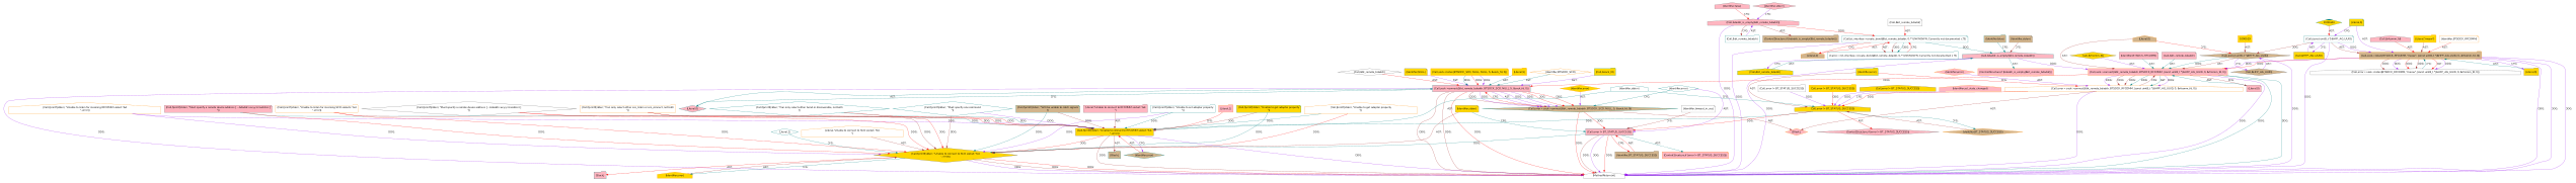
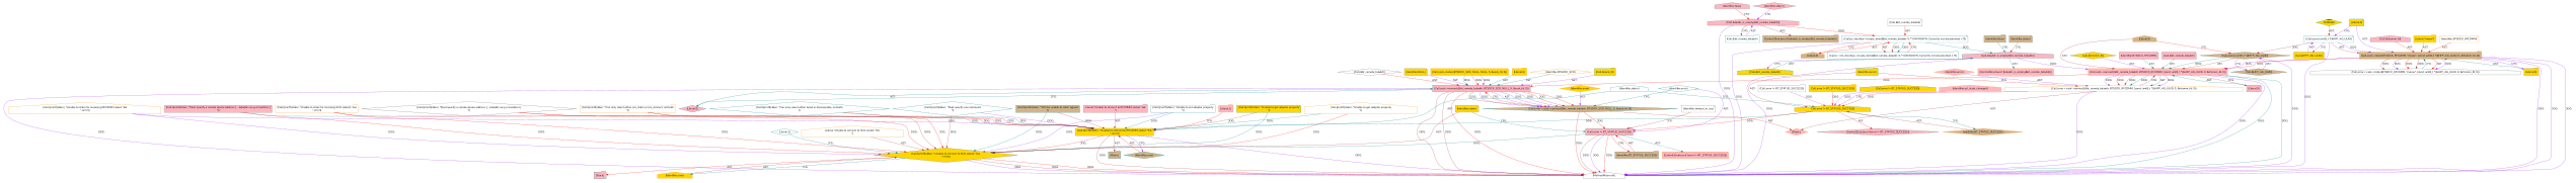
  digraph {
    fontname=Nunito
    node [color=gray40 fillcolor=white fontname=Nunito shape=folder style=filled]
    edge [color=purple fontname=Nunito]
    n1 [color=darkorange fillcolor=lightpink label="(Call,sock->connect(&bt_remote_bdaddr, BTSOCK_RFCOMM, (const uint8_t *)&HFP_AG_UUID, 0, &rfcomm_fd, 0))"]
    n2 [color=darkorange label="(Call,error = sock->connect(&bt_remote_bdaddr, BTSOCK_RFCOMM, (const uint8_t *)&HFP_AG_UUID, 0, &rfcomm_fd, 0))" shape=house]
    n3 [color=teal fillcolor=lightpink label="(Call,sock->connect(&bt_remote_bdaddr, BTSOCK_SCO, NULL, 5, &sock_fd, 0))" shape=note]
    n4 [fillcolor=lightpink label="(Literal,0)" shape=note]
    n5 [label="(MethodReturn,int)" shape=house]
    n6 [fillcolor=gold label="(Call,error != BT_STATUS_SUCCESS)" shape=house]
    n7 [color=darkorange fillcolor=lightpink label="(Block,)" shape=diamond]
    n8 [color=teal fillcolor=tan label="(Call,error = sock->connect(&bt_remote_bdaddr, BTSOCK_SCO, NULL, 5, &sock_fd, 0))" shape=diamond]
    n9 [color=teal fillcolor=lightpink label="(Literal,0)" shape=diamond]
    n10 [color=teal fillcolor=lightpink label="(Call,bdaddr_is_empty(&bt_remote_bdaddr))" shape=house]
    n11 [color=darkorange fillcolor=lightpink label="(ControlStructure,if (bdaddr_is_empty(&bt_remote_bdaddr)))" shape=note]
    n12 [color=teal fillcolor=gold label="(Call,&bt_remote_bdaddr)" shape=house]
    n13 [color=teal label="(Call,bt_interface->create_bond(&bt_remote_bdaddr, 0 /* UNKNOWN; Currently not documented :( */))" shape=note]
    n14 [color=darkorange fillcolor=tan label="(Literal,0)" shape=house]
    n15 [color=teal label="(Call,rc = bt_interface->create_bond(&bt_remote_bdaddr, 0 /* UNKNOWN; Currently not documented :( */))"]
    n16 [fillcolor=lightpink label="(Call,bdaddr_is_empty(&bt_remote_bdaddr))" shape=house]
    n17 [fillcolor=tan label="(ControlStructure,if (bdaddr_is_empty(&bt_remote_bdaddr)))"]
    n18 [color=teal label="(Call,&bt_remote_bdaddr)"]
    n19 [color=darkorange fillcolor=tan label="(Call,sock->listen(BTSOCK_RFCOMM, \"meow\", (const uint8_t *)&HFP_AG_UUID, 0, &rfcomm_fd, 0))"]
    n20 [label="(Call,error = sock->listen(BTSOCK_RFCOMM, \"meow\", (const uint8_t *)&HFP_AG_UUID, 0, &rfcomm_fd, 0))" shape=house]
    n21 [fillcolor=gold label="(Literal,0)"]
    n22 [color=teal label="(Call,(const uint8_t *)&HFP_AG_UUID)" shape=note]
    n23 [fillcolor=tan label="(Call,(const uint8_t *)&HFP_AG_UUID)" shape=diamond]
    n24 [fillcolor=gold label="(Call,&HFP_AG_UUID)" shape=note]
    n25 [fillcolor=tan label="(Call,&HFP_AG_UUID)" shape=diamond]
    n26 [fillcolor=gold label="(Call,fprintf(stderr, \"Unable to connect to RFCOMM socket: %d.\n\", error))" shape=note]
    n27 [color=teal fillcolor=lightpink label="(Call,error != BT_STATUS_SUCCESS)"]
    n28 [color=darkorange fillcolor=tan label="(Identifier,BT_STATUS_SUCCESS)" shape=diamond]
    n29 [fillcolor=lightpink label="(ControlStructure,if (error != BT_STATUS_SUCCESS))" shape=diamond]
    n30 [fillcolor=gold label="(Call,fprintf(stderr, \"Unable to connect to SCO socket: %d.\n\", error))" shape=diamond]
    n31 [color=teal fillcolor=tan label="(Block,)"]
    n32 [color=teal fillcolor=tan label="(Identifier,error)" shape=diamond]
    n33 [color=darkorange fillcolor=lightpink label="(ControlStructure,if (error != BT_STATUS_SUCCESS))" shape=note]
    n34 [fillcolor=tan label="(Identifier,BT_STATUS_SUCCESS)"]
    n35 [color=teal fillcolor=lightpink label="(Block,)"]
    n36 [color=darkorange fillcolor=gold label="(Identifier,error)" shape=house]
    n37 [color=teal label="(Call,fprintf(stderr, \"Must specify one command\n\"))" shape=diamond]
    n38 [fillcolor=lightpink label="(Call,&rfcomm_fd)" shape=house]
    n39 [color=darkorange fillcolor=gold label="(Literal,\"meow\")"]
    n40 [color=darkorange fillcolor=lightpink label="(Literal,1)"]
    n41 [color=darkorange label="(Call,fprintf(stderr, \"Unable to get adapter property\n\"))" shape=house]
    n42 [color=teal fillcolor=gold label="(Identifier,error)"]
    n43 [fillcolor=lightpink label="(Identifier,false)" shape=house]
    n44 [label="(Call,&bt_remote_bdaddr)" shape=diamond]
    n45 [fillcolor=gold label="(Call,&rfcomm_fd)" shape=diamond]
    n46 [label="(Call,error != BT_STATUS_SUCCESS)"]
    n47 [fillcolor=gold label="(Identifier,NULL)" shape=note]
    n48 [color=darkorange label="(Call,fprintf(stderr, \"Unable to listen for incoming SCO sockets: %d\n\", error))"]
    n49 [color=darkorange fillcolor=gold label="(Call,error != BT_STATUS_SUCCESS)"]
    n50 [color=darkorange fillcolor=gold label="(Call,sock->listen(BTSOCK_SCO, NULL, NULL, 5, &sock_fd, 0))" shape=note]
    n51 [color=darkorange fillcolor=tan label="(Literal,0)" shape=house]
    n52 [label="(Call,&bt_remote_bdaddr)" shape=note]
    n53 [color=darkorange fillcolor=gold label="(Identifier,error)" shape=diamond]
    n54 [color=darkorange label="(Call,fprintf(stderr, \"Unable to listen for incoming RFCOMM socket: %d\n\", error))" shape=house]
    n55 [color=darkorange label="(Identifier,BTSOCK_RFCOMM)" shape=note]
    n56 [color=teal label="(Call,fprintf(stderr, \"Unable to set adapter property\n\"))"]
    n57 [color=darkorange fillcolor=lightpink label="(Identifier,error)" shape=diamond]
    n58 [color=teal fillcolor=tan label="(Identifier,false)"]
    n59 [fillcolor=lightpink label="(Call,&bt_remote_bdaddr)" shape=note]
    n60 [color=darkorange fillcolor=gold label="(Literal,5)"]
    n61 [fillcolor=gold label="(Call,error != BT_STATUS_SUCCESS)" shape=house]
    n62 [label="(Identifier,timeout_in_sec)" shape=note]
    n63 [label="(Call,fprintf(stderr, \"Must specify a remote device address [ --bdaddr=xx:yy:zz:aa:bb:cc ]\n\"))" shape=diamond]
    n64 [color=teal fillcolor=tan label="(Call,fprintf(stderr, \"Will be unable to catch signals\n\"))" shape=note]
    n65 [fillcolor=lightpink label="(Identifier,stderr)" shape=diamond]
    n66 [color=darkorange fillcolor=lightpink label="(Identifier,acl_state_changed)" shape=house]
    n67 [color=teal fillcolor=gold label="(Literal,0)" shape=note]
    n68 [color=teal label="(Call,fprintf(stderr, \"Can only select either bond or discoverable, not both\n\"))" shape=diamond]
    n69 [fillcolor=lightpink label="(Identifier,BTSOCK_RFCOMM)" shape=note]
    n70 [fillcolor=tan label="(Identifier,stderr)" shape=note]
    n71 [color=darkorange label="(Identifier,BTSOCK_SCO)" shape=diamond]
    n72 [color=darkorange label="(Call,fprintf(stderr, \"Can only select either sco_listen or sco_connect, not both\n\"))"]
    n73 [color=teal label="(Identifier,stderr)" shape=house]
    n74 [fillcolor=gold label="(Identifier,stderr)" shape=note]
    n75 [color=teal fillcolor=gold label="(Call,&sock_fd)"]
    n76 [color=teal label="(Identifier,error)" shape=diamond]
    n77 [color=teal label="(Literal,1)" shape=diamond]
    n78 [fillcolor=lightpink label="(Literal,\"Unable to connect to RFCOMM socket: %d.\n\")"]
    n79 [color=teal fillcolor=gold label="(Call,fprintf(stderr, \"Unable to get adapter property\n\"))" shape=note]
    n80 [fillcolor=lightpink label="(Call,fprintf(stderr, \"Must specify a remote device address [ --bdaddr=xx:yy:zz:aa:bb:cc ]\n\"))" shape=note]
    n81 [color=darkorange label="(Literal,\"Unable to connect to SCO socket: %d.\n\")" shape=house]
    1000444 [color=teal fillcolor=gold shape=diamond]
-   1000529 [color=darkorange fillcolor=gold]
    n1 -> n2 [color=teal label="AST: "]
    n1 -> n2 [label="DDG: "]
    n1 -> n2 [label="DDG: "]
    n1 -> n2 [color=brown label="DDG: "]
    n1 -> n2 [color=brown label="DDG: "]
    n1 -> n2 [color=teal label="DDG: "]
    n1 -> n3 [color=red label="DDG: "]
    n1 -> n4 [color=brown label="CFG: "]
    n1 -> n5 [label="DDG: "]
    n1 -> n5 [color=teal label="DDG: "]
    n1 -> n5 [color=teal label="DDG: "]
    n2 -> n1 [color=brown label="CFG: "]
    n2 -> n5 [label="DDG: "]
    n2 -> n6 [color=red label="DDG: "]
    n2 -> n7 [color=brown label="AST: "]
    n3 -> n5 [label="DDG: "]
    n3 -> n5 [color=brown label="DDG: "]
    n3 -> n5 [color=brown label="DDG: "]
    n3 -> n5 [color=red label="DDG: "]
    n3 -> n8 [label="AST: "]
    n3 -> n8 [label="DDG: "]
    n3 -> n8 [label="DDG: "]
    n3 -> n8 [color=red label="DDG: "]
    n3 -> n8 [color=red label="DDG: "]
    n3 -> n8 [color=brown label="DDG: "]
    n3 -> n8 [label="DDG: "]
    n3 -> n9 [color=teal label="CFG: "]
    n4 -> n1 [color=teal label="AST: "]
    n6 -> n26 [color=teal label="DDG: "]
    n6 -> n27 [color=red label="DDG: "]
    n6 -> n28 [color=teal label="CFG: "]
    n6 -> n29 [color=red label="AST: "]
    n8 -> n3 [color=red label="CFG: "]
    n8 -> n5 [color=red label="DDG: "]
    n8 -> n7 [color=brown label="AST: "]
    n8 -> n27 [color=red label="DDG: "]
    n9 -> n3 [color=teal label="AST: "]
    n10 -> n1 [label="DDG: "]
    n10 -> n5 [label="DDG: "]
    n10 -> n11 [color=teal label="AST: "]
    n10 -> n12 [label="CFG: "]
    n12 -> n10 [color=teal label="AST: "]
    n13 -> n5 [label="DDG: "]
    n13 -> n10 [color=teal label="DDG: "]
    n13 -> n14 [color=red label="CFG: "]
    n13 -> n15 [color=brown label="AST: "]
    n13 -> n15 [color=brown label="DDG: "]
    n13 -> n15 [color=teal label="DDG: "]
    n14 -> n13 [color=red label="AST: "]
    n15 -> n13 [color=red label="CFG: "]
    n16 -> n5 [label="DDG: "]
    n16 -> n13 [color=red label="DDG: "]
    n16 -> n17 [color=brown label="AST: "]
    n16 -> n18 [color=brown label="CFG: "]
    n18 -> n16 [label="AST: "]
    n19 -> n1 [color=red label="DDG: "]
    n19 -> n1 [label="DDG: "]
    n19 -> n5 [label="DDG: "]
    n19 -> n5 [label="DDG: "]
    n19 -> n5 [label="DDG: "]
    n19 -> n20 [color=red label="AST: "]
    n19 -> n20 [label="DDG: "]
    n19 -> n20 [color=brown label="DDG: "]
    n19 -> n20 [label="DDG: "]
    n19 -> n20 [color=red label="DDG: "]
    n19 -> n20 [color=brown label="DDG: "]
    n19 -> n21 [label="CFG: "]
    n20 -> n19 [color=teal label="CFG: "]
    n21 -> n19 [color=teal label="AST: "]
    n22 -> n5 [label="DDG: "]
    n22 -> n19 [color=brown label="AST: "]
    n22 -> n19 [label="DDG: "]
    n22 -> n23 [color=brown label="DDG: "]
    n22 -> n24 [label="CFG: "]
    n23 -> n1 [color=brown label="AST: "]
    n23 -> n1 [color=teal label="DDG: "]
    n23 -> n5 [label="DDG: "]
    n23 -> n25 [label="CFG: "]
    n24 -> n22 [label="AST: "]
    n25 -> n23 [label="AST: "]
    n26 -> n5 [label="DDG: "]
    n26 -> n5 [color=brown label="DDG: "]
    n26 -> n30 [color=red label="DDG: "]
    n26 -> n31 [color=brown label="AST: "]
    n26 -> n32 [label="CFG: "]
    n27 -> n5 [label="DDG: "]
    n27 -> n5 [color=red label="DDG: "]
    n27 -> n5 [color=brown label="DDG: "]
    n27 -> n30 [color=teal label="DDG: "]
    n27 -> n33 [color=teal label="AST: "]
    n27 -> n34 [color=red label="CFG: "]
    n28 -> n6 [color=brown label="AST: "]
    n30 -> n5 [color=brown label="DDG: "]
    n30 -> n5 [color=red label="DDG: "]
    n30 -> n5 [label="DDG: "]
    n30 -> n35 [color=red label="AST: "]
    n30 -> n36 [color=teal label="CFG: "]
    n32 -> n26 [color=red label="AST: "]
    n34 -> n27 [color=red label="AST: "]
    n36 -> n30 [color=brown label="AST: "]
    n37 -> n26 [label="DDG: "]
    n37 -> n30 [color=brown label="DDG: "]
    n38 -> n19 [color=red label="AST: "]
    n39 -> n19 [color=brown label="AST: "]
    n40 -> n26 [color=red label="CFG: "]
    n41 -> n26 [color=teal label="DDG: "]
    n41 -> n30 [color=red label="DDG: "]
    n42 -> n2 [color=red label="CFG: "]
    n42 -> n6 [color=brown label="AST: "]
    n43 -> n16 [color=red label="CFG: "]
    n44 -> n3 [color=red label="AST: "]
    n45 -> n1 [label="AST: "]
    n46 -> n6 [label="DDG: "]
    n47 -> n3 [label="AST: "]
    n48 -> n26 [color=red label="DDG: "]
    n48 -> n30 [color=red label="DDG: "]
    n49 -> n6 [color=red label="DDG: "]
    n50 -> n3 [color=teal label="DDG: "]
    n50 -> n3 [color=red label="DDG: "]
    n50 -> n3 [label="DDG: "]
    n51 -> n1 [color=brown label="AST: "]
    n51 -> n23 [color=red label="CFG: "]
    n52 -> n13 [color=red label="AST: "]
    n53 -> n8 [label="AST: "]
    n54 -> n26 [label="DDG: "]
    n54 -> n30 [label="DDG: "]
    n55 -> n19 [color=red label="AST: "]
    n56 -> n26 [color=teal label="DDG: "]
    n56 -> n30 [label="DDG: "]
    n57 -> n2 [label="AST: "]
    n58 -> n10 [color=teal label="CFG: "]
    n59 -> n1 [color=teal label="AST: "]
    n60 -> n3 [color=teal label="AST: "]
    n61 -> n6 [label="DDG: "]
    n62 -> n27 [color=brown label="CFG: "]
    n63 -> n26 [color=red label="DDG: "]
    n63 -> n30 [color=red label="DDG: "]
    n64 -> n26 [color=brown label="DDG: "]
    n64 -> n30 [color=teal label="DDG: "]
    n65 -> n16 [label="CFG: "]
    n66 -> n6 [label="CFG: "]
    n67 -> n19 [label="AST: "]
    n67 -> n22 [label="CFG: "]
    n68 -> n26 [color=teal label="DDG: "]
    n68 -> n30 [color=red label="DDG: "]
    n69 -> n1 [color=teal label="AST: "]
    n70 -> n10 [color=brown label="CFG: "]
    n71 -> n3 [color=teal label="AST: "]
    n72 -> n26 [color=red label="DDG: "]
    n72 -> n30 [color=brown label="DDG: "]
    n73 -> n6 [color=teal label="CFG: "]
    n73 -> n26 [color=teal label="AST: "]
    n74 -> n27 [color=teal label="CFG: "]
    n74 -> n30 [color=brown label="AST: "]
    n75 -> n3 [label="AST: "]
    n76 -> n8 [color=teal label="CFG: "]
    n76 -> n27 [label="AST: "]
    n77 -> n30 [color=teal label="CFG: "]
    n78 -> n26 [color=brown label="AST: "]
    n79 -> n26 [color=brown label="DDG: "]
    n79 -> n30 [color=teal label="DDG: "]
    n80 -> n26 [color=teal label="DDG: "]
    n80 -> n30 [color=red label="DDG: "]
    n81 -> n30 [color=brown label="AST: "]
    1000444 -> n22 [color=red label="AST: "]
-   1000529 -> n23 [color=brown label="AST: "]
  }
